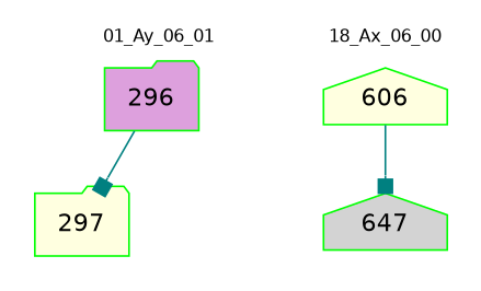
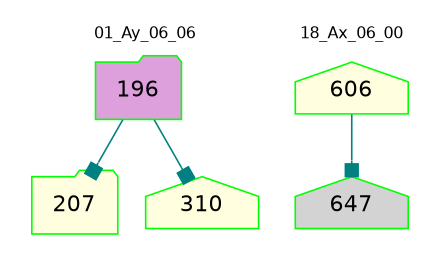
  digraph {
    fontname="DejaVu Sans"
    node [color=green fillcolor=lightyellow fontname="DejaVu Sans" shape=house style=filled]
    edge [arrowhead=box color=teal fontname="DejaVu Sans"]
-   n1 [fillcolor=plum label=296 shape=folder]
-   n2 [label=297 shape=folder]
+   n1 [fillcolor=plum label=196 shape=folder]
+   n2 [label=207 shape=folder]
+   n3 [label=310]
    n4 [label=606]
    n5 [fillcolor=lightgrey label=647]
    subgraph cluster_1 {
      color=white
      fontsize=10
-     label="01_Ay_06_01"
+     label="01_Ay_06_06"
      n1
      n2
+     n3
    }
    subgraph cluster_2 {
      color=white
      fontsize=10
      label="18_Ax_06_00"
      n4
      n5
    }
    n1 -> n2
+   n1 -> n3
    n4 -> n5
  }
